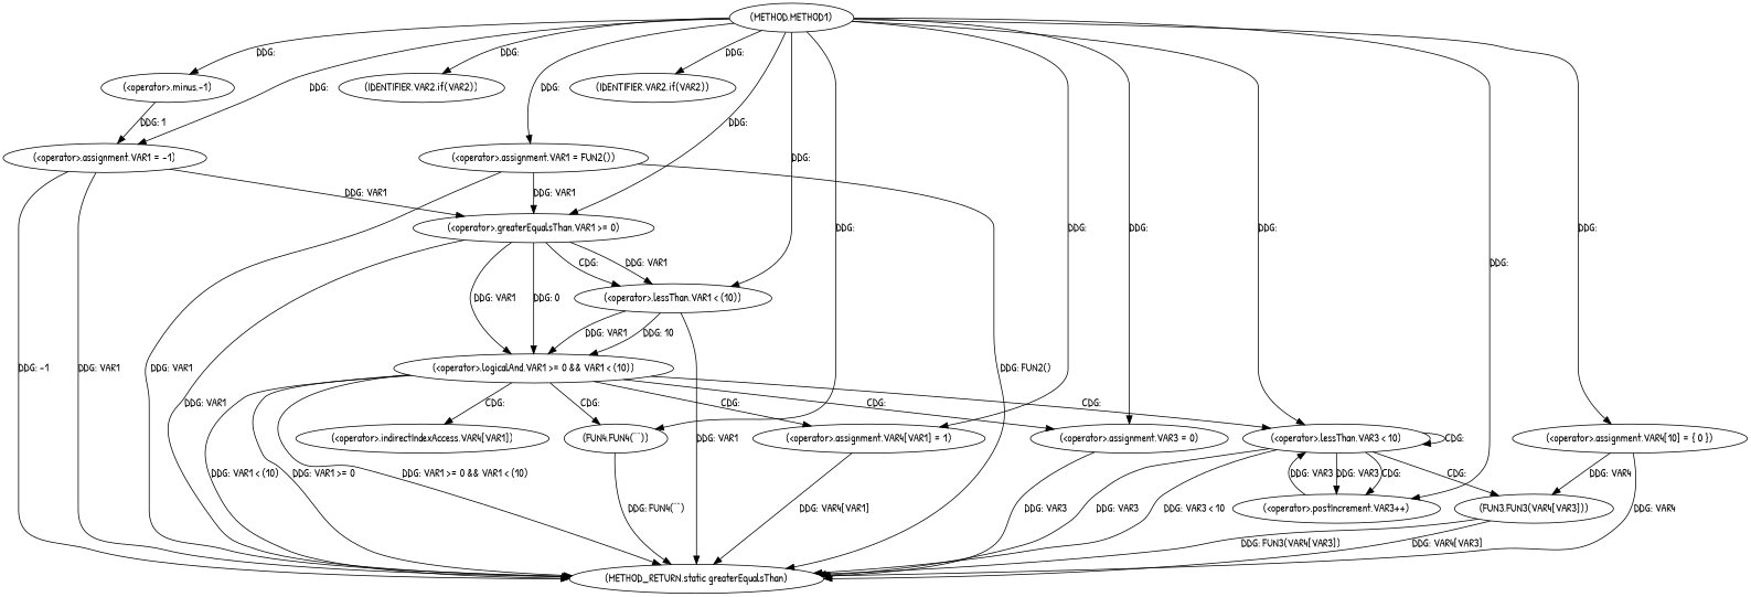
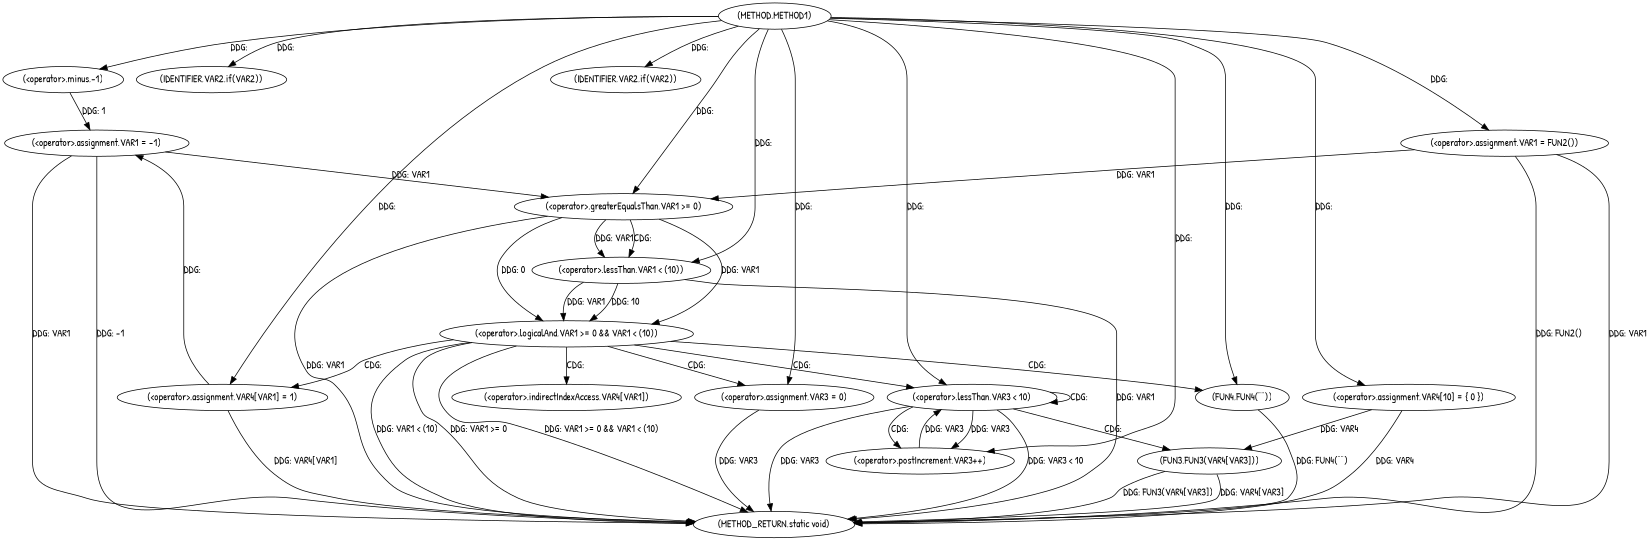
  digraph {
    fontname="Patrick Hand"
    node [fontname="Patrick Hand"]
    edge [fontname="Patrick Hand"]
    n1 [label="(METHOD,METHOD1)"]
    n2 [label="(<operator>.assignment,VAR1 = -1)"]
    n3 [label="(<operator>.minus,-1)"]
    n4 [label="(IDENTIFIER,VAR2,if(VAR2))"]
    n5 [label="(<operator>.assignment,VAR1 = FUN2())"]
    n6 [label="(IDENTIFIER,VAR2,if(VAR2))"]
    n7 [label="(<operator>.assignment,VAR4[10] = { 0 })"]
    n8 [label="(<operator>.greaterEqualsThan,VAR1 >= 0)"]
    n9 [label="(<operator>.lessThan,VAR1 < (10))"]
    n10 [label="(<operator>.assignment,VAR4[VAR1] = 1)"]
    n11 [label="(<operator>.assignment,VAR3 = 0)"]
    n12 [label="(<operator>.lessThan,VAR3 < 10)"]
    n13 [label="(<operator>.postIncrement,VAR3++)"]
    n14 [label="(FUN4,FUN4(\"\"))"]
-   n15 [label="(METHOD_RETURN,static greaterEqualsThan)"]
+   n15 [label="(METHOD_RETURN,static void)"]
    n16 [label="(FUN3,FUN3(VAR4[VAR3]))"]
    n17 [label="(<operator>.logicalAnd,VAR1 >= 0 && VAR1 < (10))"]
    n18 [label="(<operator>.indirectIndexAccess,VAR4[VAR1])"]
-   n1 -> n2 [label="DDG: "]
+   n10 -> n2 [label="DDG: "]
    n1 -> n3 [label="DDG: "]
    n1 -> n4 [label="DDG: "]
    n1 -> n5 [label="DDG: "]
    n1 -> n6 [label="DDG: "]
    n1 -> n7 [label="DDG: "]
    n1 -> n8 [label="DDG: "]
    n1 -> n9 [label="DDG: "]
    n1 -> n10 [label="DDG: "]
    n1 -> n11 [label="DDG: "]
    n1 -> n12 [label="DDG: "]
    n1 -> n13 [label="DDG: "]
    n1 -> n14 [label="DDG: "]
    n2 -> n8 [label="DDG: VAR1"]
    n2 -> n15 [label="DDG: VAR1"]
    n2 -> n15 [label="DDG: -1"]
    n3 -> n2 [label="DDG: 1"]
    n5 -> n8 [label="DDG: VAR1"]
    n5 -> n15 [label="DDG: FUN2()"]
    n5 -> n15 [label="DDG: VAR1"]
    n7 -> n15 [label="DDG: VAR4"]
    n7 -> n16 [label="DDG: VAR4"]
    n8 -> n9 [label="DDG: VAR1"]
    n8 -> n9 [label="CDG: "]
    n8 -> n15 [label="DDG: VAR1"]
    n8 -> n17 [label="DDG: VAR1"]
    n8 -> n17 [label="DDG: 0"]
    n9 -> n15 [label="DDG: VAR1"]
    n9 -> n17 [label="DDG: VAR1"]
    n9 -> n17 [label="DDG: 10"]
    n10 -> n15 [label="DDG: VAR4[VAR1]"]
    n11 -> n15 [label="DDG: VAR3"]
    n12 -> n12 [label="CDG: "]
    n12 -> n13 [label="DDG: VAR3"]
    n12 -> n13 [label="CDG: "]
    n12 -> n15 [label="DDG: VAR3"]
    n12 -> n15 [label="DDG: VAR3 < 10"]
    n12 -> n16 [label="CDG: "]
    n13 -> n12 [label="DDG: VAR3"]
    n14 -> n15 [label="DDG: FUN4(\"\")"]
    n16 -> n15 [label="DDG: VAR4[VAR3]"]
    n16 -> n15 [label="DDG: FUN3(VAR4[VAR3])"]
    n17 -> n10 [label="CDG: "]
    n17 -> n11 [label="CDG: "]
    n17 -> n12 [label="CDG: "]
    n17 -> n14 [label="CDG: "]
    n17 -> n15 [label="DDG: VAR1 < (10)"]
    n17 -> n15 [label="DDG: VAR1 >= 0"]
    n17 -> n15 [label="DDG: VAR1 >= 0 && VAR1 < (10)"]
    n17 -> n18 [label="CDG: "]
  }
